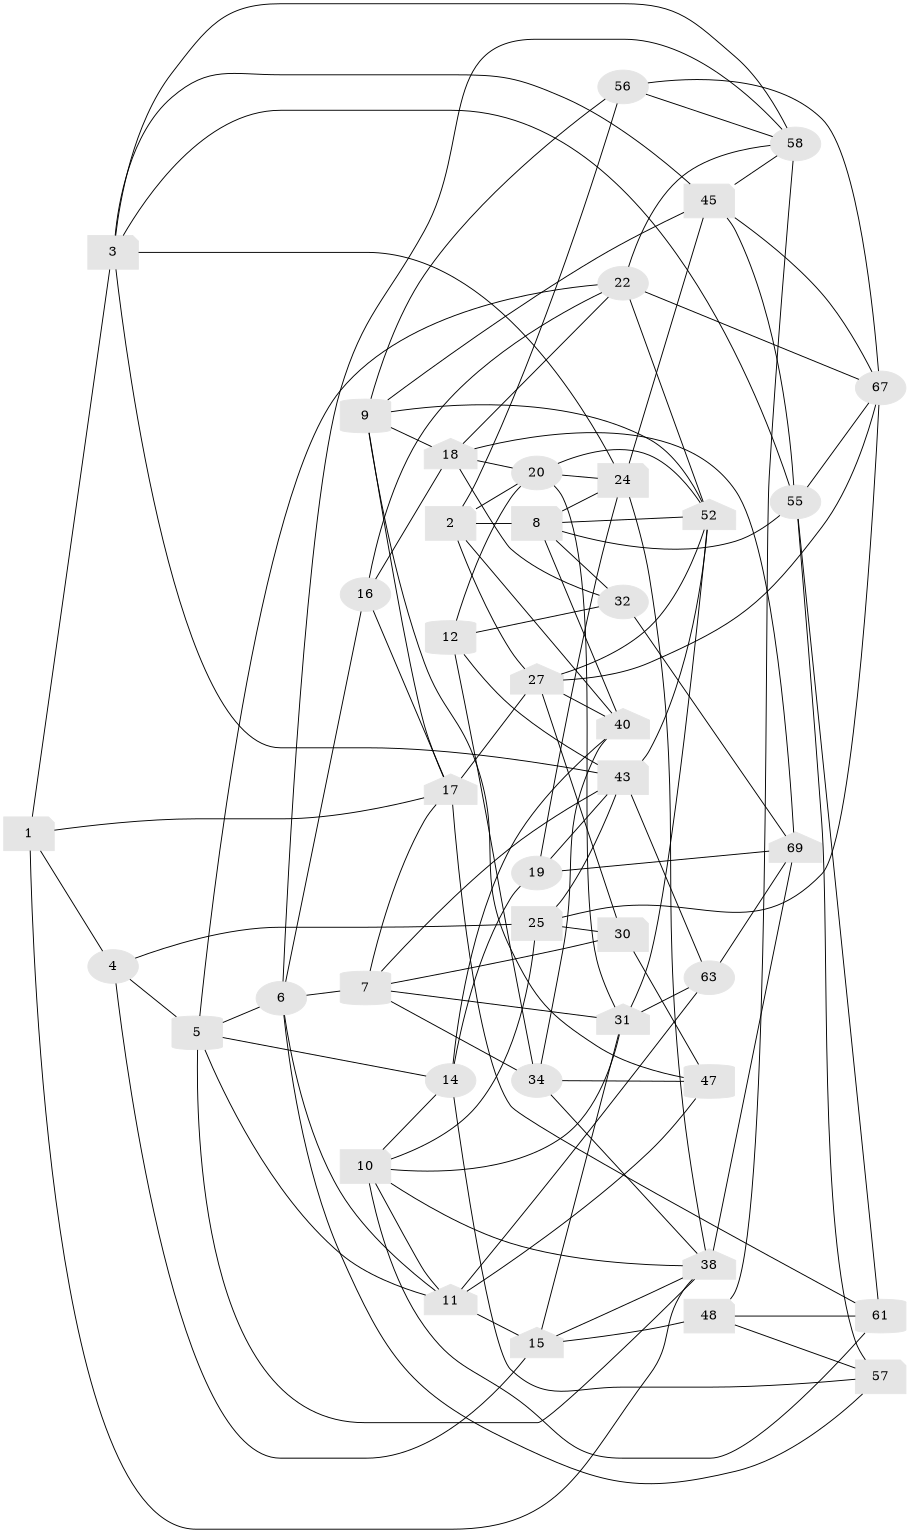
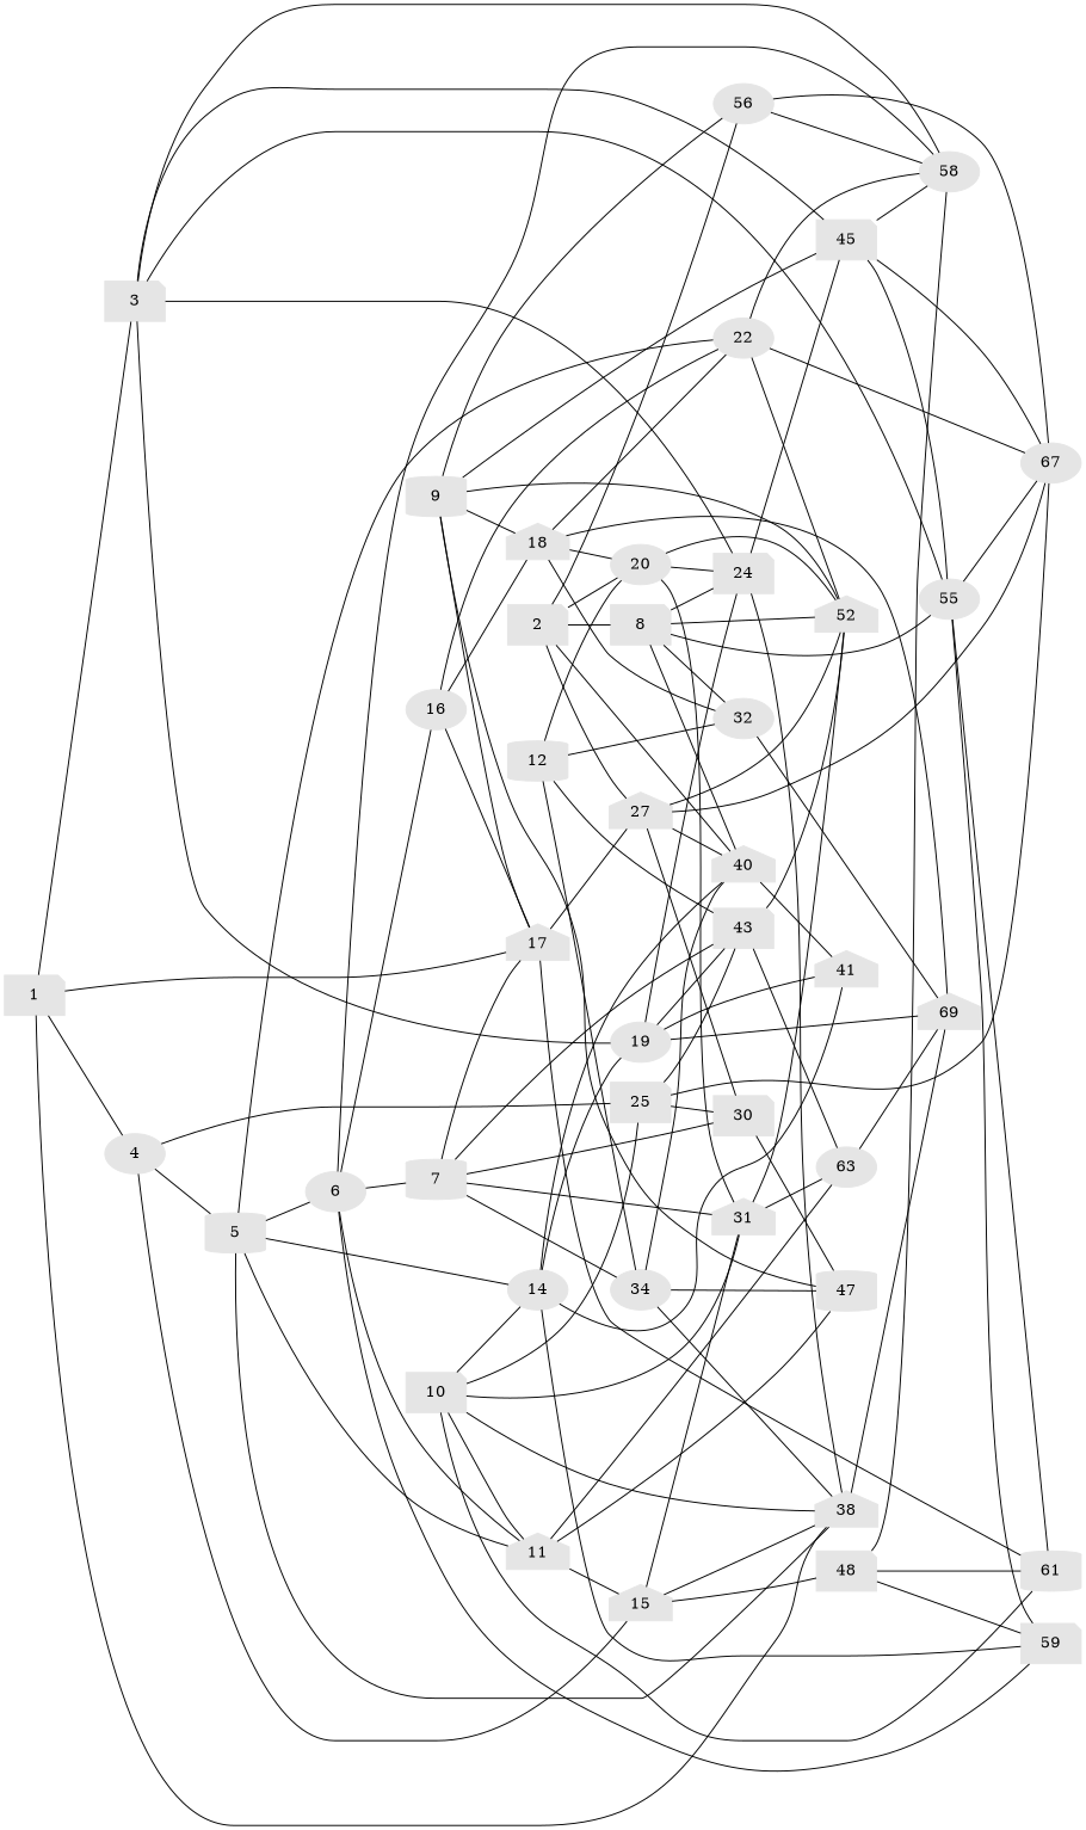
  graph {
    rankdir=LR
    node [color=gray90 shape=ellipse style=filled]
    3 [shape=note super="+29"]
    19 [super="+54"]
    24 [shape=note super="+46"]
    45 [shape=note super="+60"]
    55 [super="+62"]
    58 [super="+75"]
    1 [shape=note]
    4
    17 [shape=house super="+33"]
    38 [shape=house super="+42"]
    15 [shape=house super="+21"]
    5 [shape=cylinder super="+36"]
    25 [shape=note]
    27 [shape=house super="+35"]
    61 [shape=cylinder super="+66"]
    69 [shape=house super="+74"]
    2 [shape=note super="+51"]
    8 [shape=note super="+65"]
    20 [super="+53"]
    40 [shape=house super="+49"]
    56
    32
    52 [shape=house super="+64"]
    31 [shape=house super="+37"]
    48 [shape=note super="+76"]
    30 [shape=note super="+44"]
    67 [super="+72"]
+   41 [shape=house]
    43 [shape=note super="+71"]
-   59 [shape=note label=57]
+   59 [shape=note]
    6 [super="+68"]
    11 [shape=house super="+13"]
    14 [super="+23"]
    22 [super="+28"]
    47 [shape=cylinder super="+50"]
    7 [shape=cylinder super="+70"]
    16
    63
    34 [super="+39"]
    18 [shape=house super="+26"]
    9 [shape=cylinder super="+57"]
    10 [shape=note super="+73"]
    12 [shape=cylinder]
-   3 -- 43
+   3 -- 19
    3 -- 24
    3 -- 45
    3 -- 55
    3 -- 58
    19 -- 24
    19 -- 69
+   19 -- 41
    19 -- 43
    24 -- 45
    24 -- 38
    45 -- 55
    45 -- 58
    45 -- 67
    55 -- 61
    55 -- 67
    55 -- 59
    1 -- 3
    1 -- 4
    1 -- 17
    1 -- 38
    4 -- 15
    4 -- 5
    4 -- 25
    17 -- 27
    17 -- 61
    38 -- 69
    15 -- 38
    15 -- 31
    15 -- 48
    5 -- 38
    5 -- 6
    5 -- 11
    5 -- 14
    5 -- 22
    25 -- 30
    25 -- 67
    25 -- 43
    27 -- 40
    27 -- 52
    27 -- 30
    27 -- 67
    2 -- 27
    2 -- 8
    2 -- 20
    2 -- 40
    2 -- 56
    8 -- 24
    8 -- 55
    8 -- 40
    8 -- 32
    8 -- 52
    20 -- 24
    20 -- 52
    20 -- 31
+   40 -- 41
    56 -- 58
    56 -- 67
    32 -- 69
    31 -- 52
    31 -- 63
    48 -- 58
    48 -- 61 [weight=3]
    48 -- 59
    30 -- 47 [weight=2]
    43 -- 52
    43 -- 63
    6 -- 58
    6 -- 59
    6 -- 11
    6 -- 7
    6 -- 16
    11 -- 15
    11 -- 47
    11 -- 63
    14 -- 19
    14 -- 40
+   14 -- 41
    14 -- 59
    22 -- 58
    22 -- 52
    22 -- 67
    7 -- 17
    7 -- 31
    7 -- 30
    7 -- 43
    7 -- 34
    16 -- 17
    16 -- 22
    16 -- 18
    63 -- 69
    34 -- 38
    34 -- 40
    34 -- 47 [weight=2]
    18 -- 69
    18 -- 20
    18 -- 32
    18 -- 22
    9 -- 45
    9 -- 17
    9 -- 56
    9 -- 52
    9 -- 47
    9 -- 18
    10 -- 38
    10 -- 25
    10 -- 61
    10 -- 31
    10 -- 11
    10 -- 14
    12 -- 20
    12 -- 32
    12 -- 43
    12 -- 34
  }
